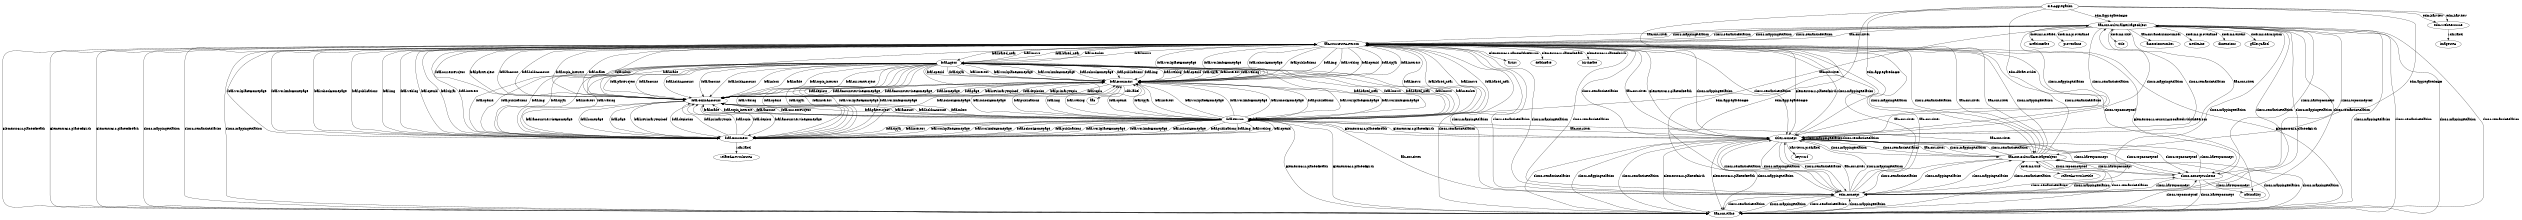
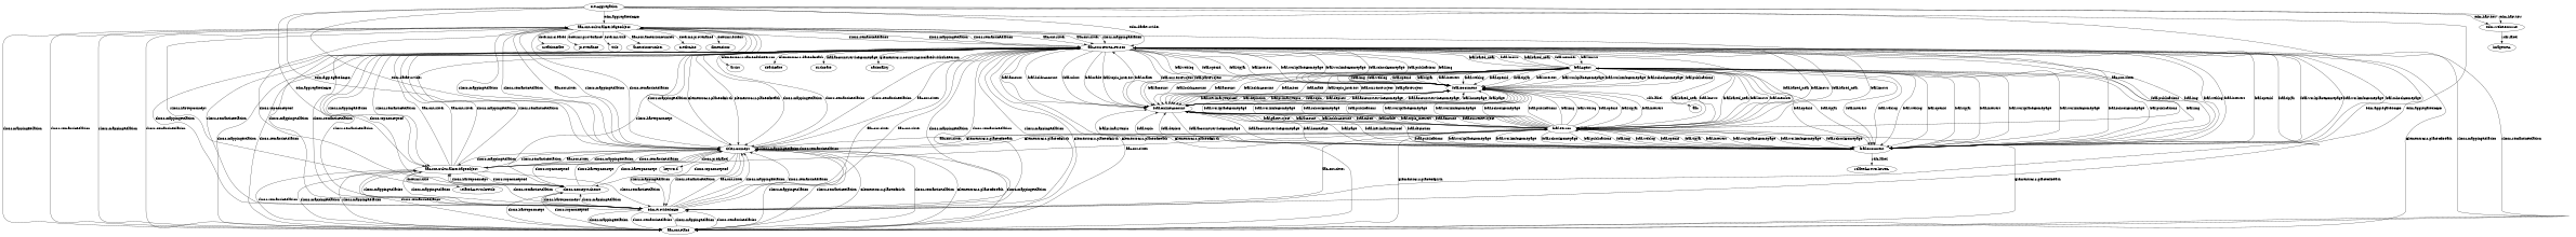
  digraph {
    node [type=attribute_name]
    edge [type=inherited weight=4]
    n1 [label=creationDate]
    n2 [label="aac-ont:CulturalHeritageObject" type=class_uri]
    n3 [label=provenance]
    n4 [label=title]
    n5 [label=accessionNumber]
    n6 [label=creditLine]
    n7 [label=dimensions]
    n8 [label="aac-sourceURL:Person" type=class_uri]
-   n9 [label=galleryLabel]
    n10 [label="title2:Concept" type=class_uri]
    n11 [label="foaf:Person" type=class_uri]
    n12 [label="aac-ont:Place" type=class_uri]
-   n13 [label="edm:Concept" type=class_uri]
+   n13 [label="edm:ProvidedCHO" type=class_uri]
    n14 [label="skos2:ConceptScheme" type=class_uri]
    n15 [label="foaf:Document" type=class_uri]
    n16 [label="foaf:OnlineAccount" type=class_uri]
    n17 [label="foaf:Document" type=class_uri]
    n18 [label="aac-ont:CulturalHeritageObject" type=class_uri]
    n19 [label=artist]
    n20 [label=deathDate]
    n21 [label=birthDate]
    n22 [label=nationality]
    n23 [label="foaf:Agent" type=class_uri]
    n24 [label=keyword]
    n25 [label=imageURL]
    n26 [label="edm:WebResource" type=class_uri]
    n27 [label=relatedArtworksURL]
    n28 [label=aac]
    n29 [label=relatedArtworksTitle]
    n30 [label="ore:Aggregation" type=class_uri]
    n2 -> n1 [label="dcterms:created" type=st_property_uri weight=""]
    n2 -> n3 [label="dcterms:provenance" type=st_property_uri weight=""]
    n2 -> n4 [label="dcterms:title" type=st_property_uri weight=""]
    n2 -> n5 [label="aac-ont:accessionNumber" type=st_property_uri weight=""]
    n2 -> n6 [label="dcterms:provenance" type=st_property_uri weight=""]
    n2 -> n7 [label="dcterms:extent" type=st_property_uri weight=""]
    n2 -> n8 [label="aac-ont:sitter" type=direct_property_uri weight=1]
    n2 -> n8 [label="aac-ont:sitter"]
    n2 -> n8 [label="skos2:mappingRelation"]
    n2 -> n8 [label="skos2:semanticRelation"]
-   n2 -> n9 [label="dcterms:description" type=st_property_uri weight=""]
    n2 -> n10 [label="aac-ont:sitter"]
    n2 -> n10 [label="skos2:mappingRelation"]
    n2 -> n10 [label="skos2:semanticRelation"]
    n2 -> n11 [label="aac-ont:sitter"]
    n2 -> n12 [label="skos2:mappingRelation"]
    n2 -> n12 [label="skos2:semanticRelation"]
    n2 -> n13 [label="skos2:mappingRelation"]
    n2 -> n13 [label="skos2:semanticRelation"]
    n2 -> n14 [label="skos2:topConceptOf"]
    n8 -> n2 [label="skos2:mappingRelation"]
    n8 -> n2 [label="skos2:semanticRelation"]
    n8 -> n10 [label="ElementsGr2:placeOfBirth"]
    n8 -> n10 [label="ElementsGr2:placeOfDeath"]
    n8 -> n10 [label="skos2:mappingRelation"]
    n8 -> n10 [label="skos2:semanticRelation"]
    n8 -> n11 [label="foaf:knows"]
    n8 -> n11 [label="foaf:based_near"]
    n8 -> n12 [label="ElementsGr2:placeOfBirth" type=direct_property_uri weight=1]
    n8 -> n12 [label="ElementsGr2:placeOfDeath" type=direct_property_uri weight=1]
    n8 -> n12 [label="ElementsGr2:placeOfBirth"]
    n8 -> n12 [label="ElementsGr2:placeOfDeath"]
    n8 -> n12 [label="skos2:mappingRelation"]
    n8 -> n12 [label="skos2:semanticRelation"]
    n8 -> n13 [label="skos2:mappingRelation"]
    n8 -> n13 [label="skos2:semanticRelation"]
    n8 -> n14 [label="skos2:topConceptOf"]
    n8 -> n15 [label="foaf:workplaceHomepage"]
    n8 -> n15 [label="foaf:workInfoHomepage"]
    n8 -> n15 [label="foaf:schoolHomepage"]
    n8 -> n15 [label="foaf:publications"]
    n8 -> n15 [label="foaf:img"]
    n8 -> n15 [label="foaf:weblog"]
    n8 -> n15 [label="foaf:openid"]
    n8 -> n15 [label="foaf:tipjar"]
    n8 -> n15 [label="foaf:interest"]
    n8 -> n16 [label="foaf:currentProject"]
    n8 -> n16 [label="foaf:pastProject"]
    n8 -> n16 [label="foaf:account"]
    n8 -> n16 [label="foaf:holdsAccount"]
    n8 -> n16 [label="foaf:mbox"]
    n8 -> n16 [label="foaf:made"]
    n8 -> n16 [label="foaf:topic_interest"]
    n8 -> n17 [label="foaf:workplaceHomepage"]
    n8 -> n17 [label="foaf:workInfoHomepage"]
    n8 -> n17 [label="foaf:schoolHomepage"]
    n8 -> n17 [label="foaf:publications"]
    n8 -> n17 [label="foaf:img"]
    n8 -> n17 [label="foaf:weblog"]
    n8 -> n17 [label="foaf:openid"]
    n8 -> n17 [label="foaf:tipjar"]
    n8 -> n17 [label="foaf:interest"]
    n8 -> n18 [label="skos2:mappingRelation"]
    n8 -> n18 [label="skos2:semanticRelation"]
    n8 -> n19 [label="ElementsGr2:nameOfThePerson" type=st_property_uri weight=""]
    n8 -> n20 [label="ElementsGr2:dateOfDeath" type=st_property_uri weight=""]
-   n8 -> n21 [label="ElementsGr2:dateOfBirth" type=st_property_uri weight=""]
+   n8 -> n21 [label="foaf:accountServiceHomepage" type=st_property_uri weight=""]
    n8 -> n22 [label="ElementsGr2:countryAssociatedWithThePerson" type=st_property_uri weight=""]
    n8 -> n23 [label="foaf:knows"]
    n8 -> n23 [label="foaf:based_near"]
    n10 -> n2 [label="skos2:mappingRelation"]
    n10 -> n2 [label="skos2:semanticRelation"]
    n10 -> n8 [label="skos2:mappingRelation"]
    n10 -> n8 [label="skos2:semanticRelation"]
    n10 -> n8 [label="aac-ont:sitter"]
    n10 -> n10 [label="skos2:mappingRelation" type=direct_property_uri weight=1]
    n10 -> n10 [label="skos2:semanticRelation" type=direct_property_uri weight=1]
    n10 -> n11 [label="aac-ont:sitter"]
    n10 -> n12 [label="skos2:mappingRelation"]
    n10 -> n12 [label="skos2:semanticRelation"]
    n10 -> n12 [label="ElementsGr2:placeOfBirth"]
    n10 -> n12 [label="ElementsGr2:placeOfDeath"]
    n10 -> n13 [label="skos2:mappingRelation"]
    n10 -> n13 [label="skos2:semanticRelation"]
    n10 -> n14 [label="skos2:topConceptOf" type=direct_property_uri weight=1]
    n10 -> n14 [label="skos2:topConceptOf"]
    n10 -> n18 [label="skos2:mappingRelation"]
    n10 -> n18 [label="skos2:semanticRelation"]
-   n10 -> n24 [label="hasView2:prefLabel" type=st_property_uri weight=""]
+   n10 -> n24 [label="skos2:prefLabel" type=st_property_uri weight=""]
    n11 -> n8 [label="foaf:knows"]
    n11 -> n8 [label="foaf:based_near"]
    n11 -> n10 [label="ElementsGr2:placeOfBirth"]
    n11 -> n10 [label="ElementsGr2:placeOfDeath"]
    n11 -> n11 [label="foaf:knows" type=direct_property_uri weight=1]
    n11 -> n12 [label="ElementsGr2:placeOfBirth"]
    n11 -> n12 [label="ElementsGr2:placeOfDeath"]
    n11 -> n15 [label="foaf:workplaceHomepage" type=direct_property_uri weight=1]
    n11 -> n15 [label="foaf:workInfoHomepage" type=direct_property_uri weight=1]
    n11 -> n15 [label="foaf:schoolHomepage" type=direct_property_uri weight=1]
    n11 -> n15 [label="foaf:publications" type=direct_property_uri weight=1]
    n11 -> n15 [label="foaf:workplaceHomepage"]
    n11 -> n15 [label="foaf:workInfoHomepage"]
    n11 -> n15 [label="foaf:schoolHomepage"]
    n11 -> n15 [label="foaf:publications"]
    n11 -> n15 [label="foaf:img"]
    n11 -> n15 [label="foaf:weblog"]
    n11 -> n15 [label="foaf:openid"]
    n11 -> n15 [label="foaf:tipjar"]
    n11 -> n15 [label="foaf:interest"]
    n11 -> n16 [label="foaf:currentProject"]
    n11 -> n16 [label="foaf:pastProject"]
    n11 -> n16 [label="foaf:account"]
    n11 -> n16 [label="foaf:holdsAccount"]
    n11 -> n16 [label="foaf:mbox"]
    n11 -> n16 [label="foaf:made"]
    n11 -> n16 [label="foaf:topic_interest"]
    n11 -> n17 [label="foaf:workplaceHomepage" type=direct_property_uri weight=1]
    n11 -> n17 [label="foaf:workInfoHomepage" type=direct_property_uri weight=1]
    n11 -> n17 [label="foaf:schoolHomepage" type=direct_property_uri weight=1]
    n11 -> n17 [label="foaf:publications" type=direct_property_uri weight=1]
    n11 -> n17 [label="foaf:workplaceHomepage"]
    n11 -> n17 [label="foaf:workInfoHomepage"]
    n11 -> n17 [label="foaf:schoolHomepage"]
    n11 -> n17 [label="foaf:publications"]
    n11 -> n17 [label="foaf:img"]
    n11 -> n17 [label="foaf:weblog"]
    n11 -> n17 [label="foaf:openid"]
    n11 -> n17 [label="foaf:tipjar"]
    n11 -> n17 [label="foaf:interest"]
    n11 -> n23 [label="foaf:knows"]
    n11 -> n23 [label="foaf:based_near"]
    n12 -> n2 [label="skos2:mappingRelation"]
    n12 -> n2 [label="skos2:semanticRelation"]
    n12 -> n8 [label="skos2:mappingRelation"]
    n12 -> n8 [label="skos2:semanticRelation"]
    n12 -> n10 [label="skos2:mappingRelation"]
    n12 -> n10 [label="skos2:semanticRelation"]
    n12 -> n13 [label="skos2:mappingRelation"]
    n12 -> n13 [label="skos2:semanticRelation"]
    n12 -> n14 [label="skos2:topConceptOf"]
    n12 -> n18 [label="skos2:mappingRelation"]
    n12 -> n18 [label="skos2:semanticRelation"]
    n13 -> n2 [label="skos2:mappingRelation"]
    n13 -> n2 [label="skos2:semanticRelation"]
    n13 -> n8 [label="aac-ont:sitter" type=direct_property_uri weight=1]
    n13 -> n8 [label="aac-ont:sitter"]
    n13 -> n8 [label="skos2:mappingRelation"]
    n13 -> n8 [label="skos2:semanticRelation"]
    n13 -> n10 [label="aac-ont:sitter"]
    n13 -> n10 [label="skos2:mappingRelation"]
    n13 -> n10 [label="skos2:semanticRelation"]
    n13 -> n11 [label="aac-ont:sitter"]
    n13 -> n12 [label="skos2:mappingRelation"]
    n13 -> n12 [label="skos2:semanticRelation"]
    n13 -> n14 [label="skos2:mappingRelation"]
    n13 -> n18 [label="skos2:mappingRelation"]
    n13 -> n18 [label="skos2:semanticRelation"]
    n14 -> n2 [label="skos2:hasTopConcept"]
-   n14 -> n22 [label="skos2:hasTopConcept"]
+   n14 -> n8 [label="skos2:hasTopConcept"]
    n14 -> n10 [label="skos2:hasTopConcept" type=direct_property_uri weight=1]
    n14 -> n10 [label="skos2:hasTopConcept"]
    n14 -> n12 [label="skos2:hasTopConcept"]
    n14 -> n13 [label="skos2:hasTopConcept"]
    n14 -> n18 [label="skos2:hasTopConcept"]
    n15 -> n16 [label="foaf:primaryTopic"]
    n15 -> n16 [label="foaf:topic"]
    n15 -> n16 [label="foaf:depicts"]
    n15 -> n27 [label="rdfs:label" type=st_property_uri weight=""]
    n16 -> n8 [label="foaf:maker"]
    n16 -> n11 [label="foaf:account"]
    n16 -> n15 [label="foaf:accountServiceHomepage" type=direct_property_uri weight=1]
    n16 -> n15 [label="foaf:accountServiceHomepage"]
    n16 -> n15 [label="foaf:homepage"]
    n16 -> n15 [label="foaf:page"]
    n16 -> n15 [label="foaf:isPrimaryTopicOf"]
    n16 -> n15 [label="foaf:depiction"]
    n16 -> n17 [label="foaf:accountServiceHomepage" type=direct_property_uri weight=1]
    n16 -> n17 [label="foaf:accountServiceHomepage"]
    n16 -> n17 [label="foaf:homepage"]
    n16 -> n17 [label="foaf:page"]
    n16 -> n17 [label="foaf:isPrimaryTopicOf"]
    n16 -> n17 [label="foaf:depiction"]
    n17 -> n16 [label="foaf:primaryTopic"]
    n17 -> n16 [label="foaf:topic"]
    n17 -> n16 [label="foaf:depicts"]
    n17 -> n28 [label="rdfs:label" type=st_property_uri weight=""]
    n18 -> n8 [label="aac-ont:sitter" type=direct_property_uri weight=1]
    n18 -> n8 [label="aac-ont:sitter"]
    n18 -> n8 [label="skos2:mappingRelation"]
    n18 -> n8 [label="skos2:semanticRelation"]
    n18 -> n10 [label="aac-ont:sitter"]
    n18 -> n10 [label="skos2:mappingRelation"]
    n18 -> n10 [label="skos2:semanticRelation"]
    n18 -> n11 [label="aac-ont:sitter"]
    n18 -> n12 [label="skos2:mappingRelation"]
    n18 -> n12 [label="skos2:semanticRelation"]
    n18 -> n13 [label="skos2:mappingRelation"]
    n18 -> n13 [label="skos2:semanticRelation"]
    n18 -> n14 [label="skos2:topConceptOf"]
    n18 -> n29 [label="dcterms:title" type=st_property_uri weight=""]
    n23 -> n8 [label="foaf:knows"]
    n23 -> n8 [label="foaf:based_near"]
    n23 -> n8 [label="foaf:member"]
    n23 -> n11 [label="foaf:knows"]
    n23 -> n11 [label="foaf:based_near"]
    n23 -> n11 [label="foaf:member"]
    n23 -> n15 [label="foaf:weblog" type=direct_property_uri weight=1]
    n23 -> n15 [label="foaf:openid" type=direct_property_uri weight=1]
    n23 -> n15 [label="foaf:tipjar" type=direct_property_uri weight=1]
    n23 -> n15 [label="foaf:interest" type=direct_property_uri weight=1]
    n23 -> n15 [label="foaf:weblog"]
    n23 -> n15 [label="foaf:openid"]
    n23 -> n15 [label="foaf:tipjar"]
    n23 -> n15 [label="foaf:interest"]
    n23 -> n15 [label="foaf:workplaceHomepage"]
    n23 -> n15 [label="foaf:workInfoHomepage"]
    n23 -> n15 [label="foaf:schoolHomepage"]
    n23 -> n15 [label="foaf:publications"]
    n23 -> n15 [label="foaf:img"]
    n23 -> n16 [label="foaf:account" type=direct_property_uri weight=1]
    n23 -> n16 [label="foaf:holdsAccount" type=direct_property_uri weight=1]
    n23 -> n16 [label="foaf:account"]
    n23 -> n16 [label="foaf:holdsAccount"]
    n23 -> n16 [label="foaf:mbox"]
    n23 -> n16 [label="foaf:made"]
    n23 -> n16 [label="foaf:topic_interest"]
    n23 -> n16 [label="foaf:currentProject"]
    n23 -> n16 [label="foaf:pastProject"]
    n23 -> n17 [label="foaf:weblog" type=direct_property_uri weight=1]
    n23 -> n17 [label="foaf:openid" type=direct_property_uri weight=1]
    n23 -> n17 [label="foaf:tipjar" type=direct_property_uri weight=1]
    n23 -> n17 [label="foaf:interest" type=direct_property_uri weight=1]
    n23 -> n17 [label="foaf:weblog"]
    n23 -> n17 [label="foaf:openid"]
    n23 -> n17 [label="foaf:tipjar"]
    n23 -> n17 [label="foaf:interest"]
    n23 -> n17 [label="foaf:workplaceHomepage"]
    n23 -> n17 [label="foaf:workInfoHomepage"]
    n23 -> n17 [label="foaf:schoolHomepage"]
    n23 -> n17 [label="foaf:publications"]
    n23 -> n17 [label="foaf:img"]
    n26 -> n25 [label="rdfs:label" type=st_property_uri weight=""]
    n30 -> n2 [label="edm:aggregatedCHO"]
+   n30 -> n8 [label="edm:dataProvider"]
    n30 -> n10 [label="edm:aggregatedCHO"]
    n30 -> n10 [label="edm:dataProvider"]
    n30 -> n13 [label="edm:aggregatedCHO" type=direct_property_uri weight=1]
    n30 -> n13 [label="edm:aggregatedCHO"]
    n30 -> n18 [label="edm:aggregatedCHO"]
    n30 -> n26 [label="edm:hasView" type=direct_property_uri weight=1]
    n30 -> n26 [label="edm:hasView"]
  }
